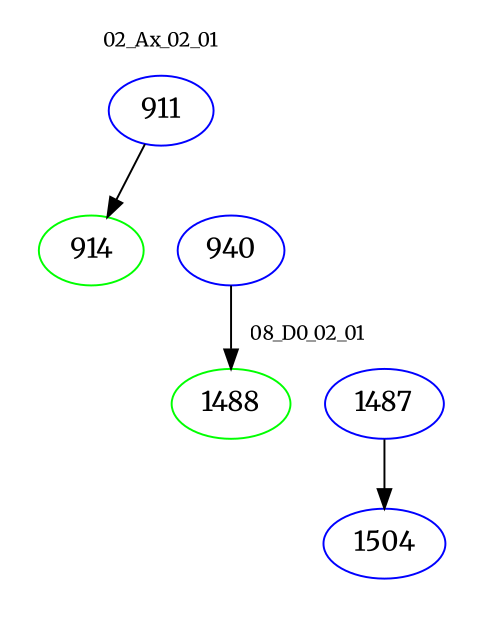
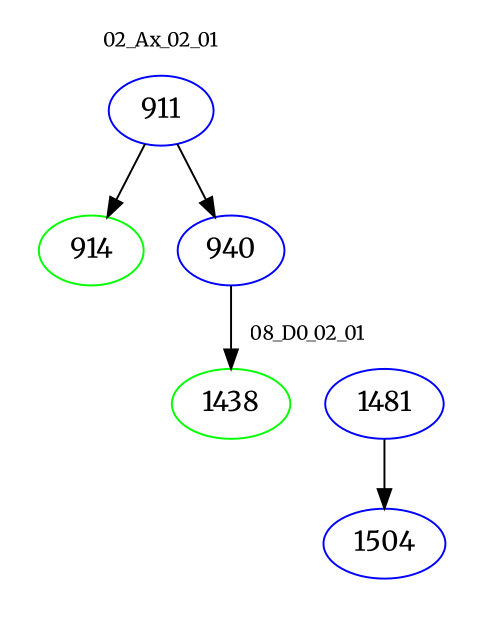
  digraph {
    fontname=Merriweather
    node [color=blue fontname=Merriweather]
    edge [color=black fontname=Merriweather]
    n1 [label=911]
    n2 [color=green label=914]
    n3 [label=940]
-   n4 [label=1487]
+   n4 [label=1481]
    n5 [label=1504]
-   n6 [color=green label=1488]
+   n6 [color=green label=1438]
    subgraph cluster_1 {
      color=white
      fontsize=10
      label="02_Ax_02_01"
      n1
      n2
      n3
    }
    subgraph cluster_2 {
      color=white
      fontsize=10
      label="08_D0_02_01"
      n4
      n5
      n6
    }
    n1 -> n2
+   n1 -> n3
    n3 -> n6
    n4 -> n5
  }
